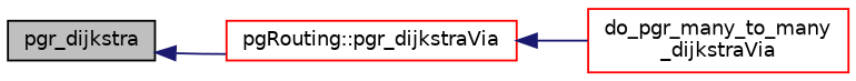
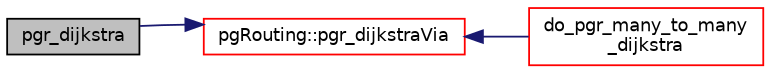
  digraph {
    rankdir=LR
    node [color=red fillcolor=white fontname=Helvetica fontsize=10 shape=record style=filled]
    edge [color=midnightblue dir=back fontname=Helvetica fontsize=10 labelfontname=Helvetica labelfontsize=10 style=solid]
    n1 [color=black fillcolor=grey75 fontcolor=black height=0.2 label=pgr_dijkstra width=0.4]
    n2 [height=0.2 label="pgRouting::pgr_dijkstraVia" width=0.4]
-   n3 [height=0.2 label="do_pgr_many_to_many\l_dijkstraVia" width=0.4]
-   n1 -> n2
+   n3 [height=0.2 label="do_pgr_many_to_many\l_dijkstra" width=0.4]
+   n2 -> n1
    n2 -> n3
  }
